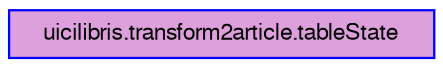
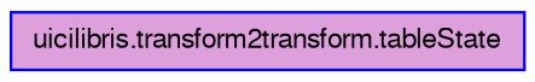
  digraph {
    rankdir=LR
-   n1 [color=blue fillcolor=plum fontname=FreeSans fontsize=10 height=0.2 label="uicilibris.transform2article.tableState" shape=record style=filled width=0.4]
+   n1 [color=blue fillcolor=plum fontname=FreeSans fontsize=10 height=0.2 label="uicilibris.transform2transform.tableState" shape=record style=filled width=0.4]
  }
